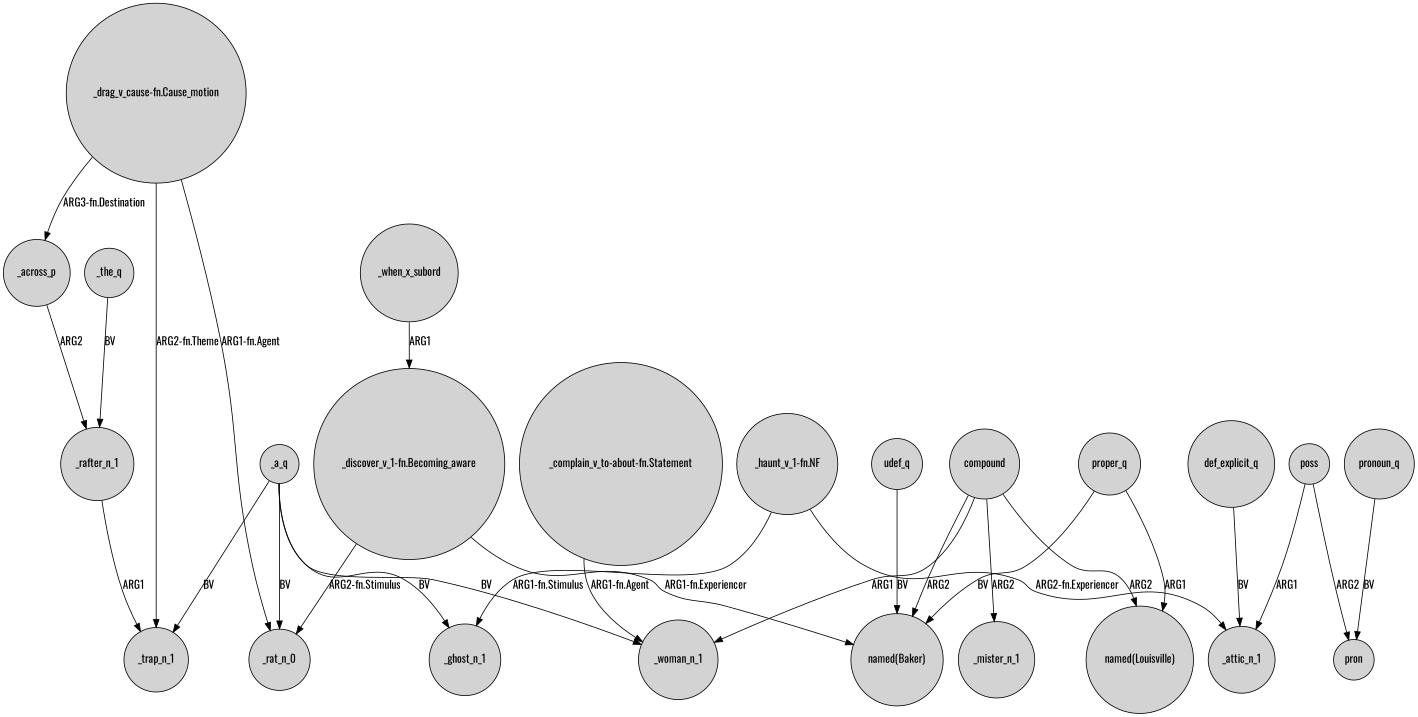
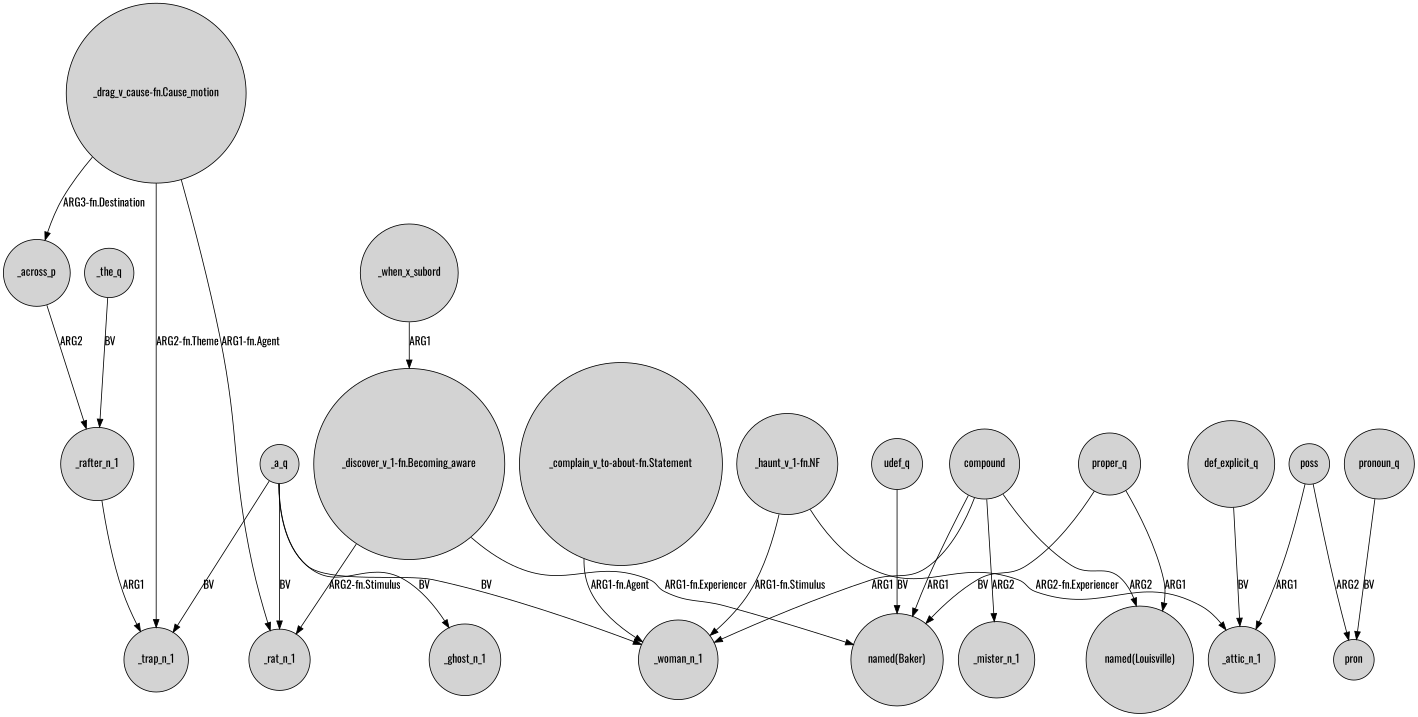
  digraph {
    fontname=Oswald
    node [fontname=Oswald shape=circle style=filled]
    edge [fontname=Oswald]
    _a_q
    _trap_n_1
-   _rat_n_1 [label=_rat_n_0]
+   _rat_n_1
    _woman_n_1
    _ghost_n_1
    "_haunt_v_1-fn.NF"
    _attic_n_1
    "_complain_v_to-about-fn.Statement"
    poss
    pron
    "_discover_v_1-fn.Becoming_aware"
    "named(Baker)"
    compound
    _mister_n_1
    "named(Louisville)"
    "_drag_v_cause-fn.Cause_motion"
    _across_p
    _rafter_n_1
    udef_q
    proper_q
    pronoun_q
    _when_x_subord
    def_explicit_q
    _the_q
    _a_q -> _trap_n_1 [label=BV]
    _a_q -> _rat_n_1 [label=BV]
    _a_q -> _woman_n_1 [label=BV]
    _a_q -> _ghost_n_1 [label=BV]
-   "_haunt_v_1-fn.NF" -> _ghost_n_1 [label="ARG1-fn.Stimulus"]
+   "_haunt_v_1-fn.NF" -> _woman_n_1 [label="ARG1-fn.Stimulus"]
    "_haunt_v_1-fn.NF" -> _attic_n_1 [label="ARG2-fn.Experiencer"]
    "_complain_v_to-about-fn.Statement" -> _woman_n_1 [label="ARG1-fn.Agent"]
    poss -> _attic_n_1 [label=ARG1]
    poss -> pron [label=ARG2]
    "_discover_v_1-fn.Becoming_aware" -> _rat_n_1 [label="ARG2-fn.Stimulus"]
    "_discover_v_1-fn.Becoming_aware" -> "named(Baker)" [label="ARG1-fn.Experiencer"]
    compound -> _woman_n_1 [label=ARG1]
-   compound -> "named(Baker)" [label=ARG2]
+   compound -> "named(Baker)" [label=ARG1]
    compound -> _mister_n_1 [label=ARG2]
    compound -> "named(Louisville)" [label=ARG2]
    "_drag_v_cause-fn.Cause_motion" -> _trap_n_1 [label="ARG2-fn.Theme"]
    "_drag_v_cause-fn.Cause_motion" -> _rat_n_1 [label="ARG1-fn.Agent"]
    "_drag_v_cause-fn.Cause_motion" -> _across_p [label="ARG3-fn.Destination"]
    _across_p -> _rafter_n_1 [label=ARG2]
    _rafter_n_1 -> _trap_n_1 [label=ARG1]
    udef_q -> "named(Baker)" [label=BV]
    proper_q -> "named(Baker)" [label=BV]
    proper_q -> "named(Louisville)" [label=ARG1]
    pronoun_q -> pron [label=BV]
    _when_x_subord -> "_discover_v_1-fn.Becoming_aware" [label=ARG1]
    def_explicit_q -> _attic_n_1 [label=BV]
    _the_q -> _rafter_n_1 [label=BV]
  }
